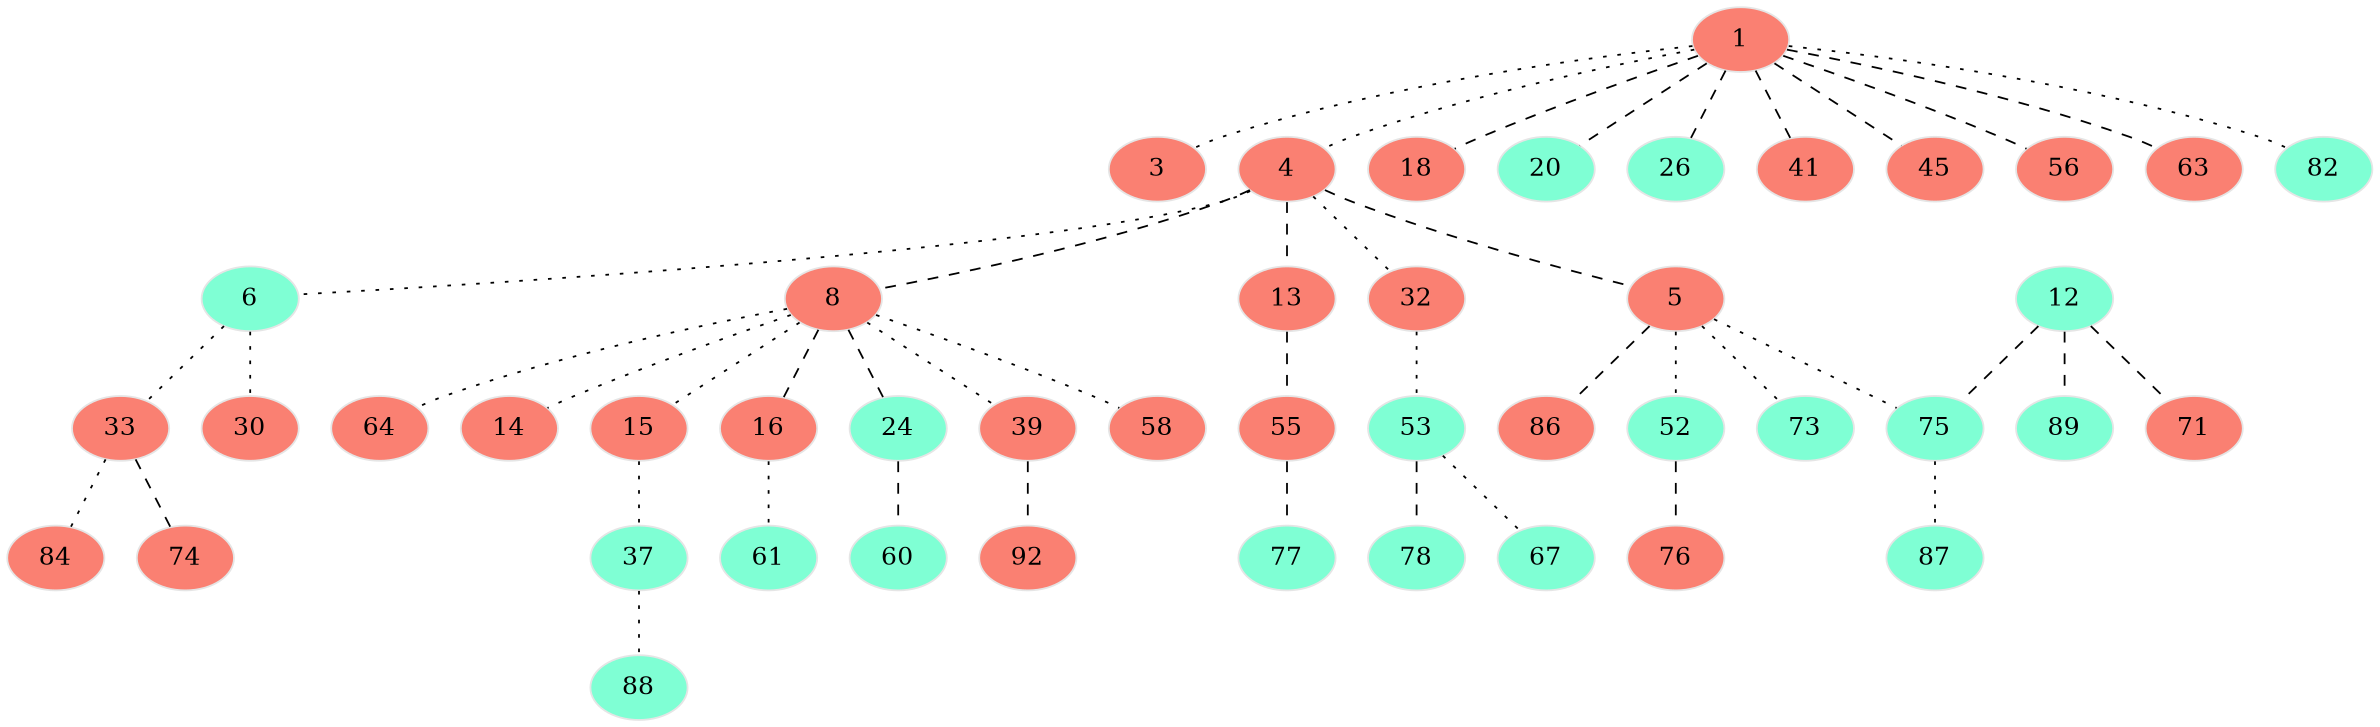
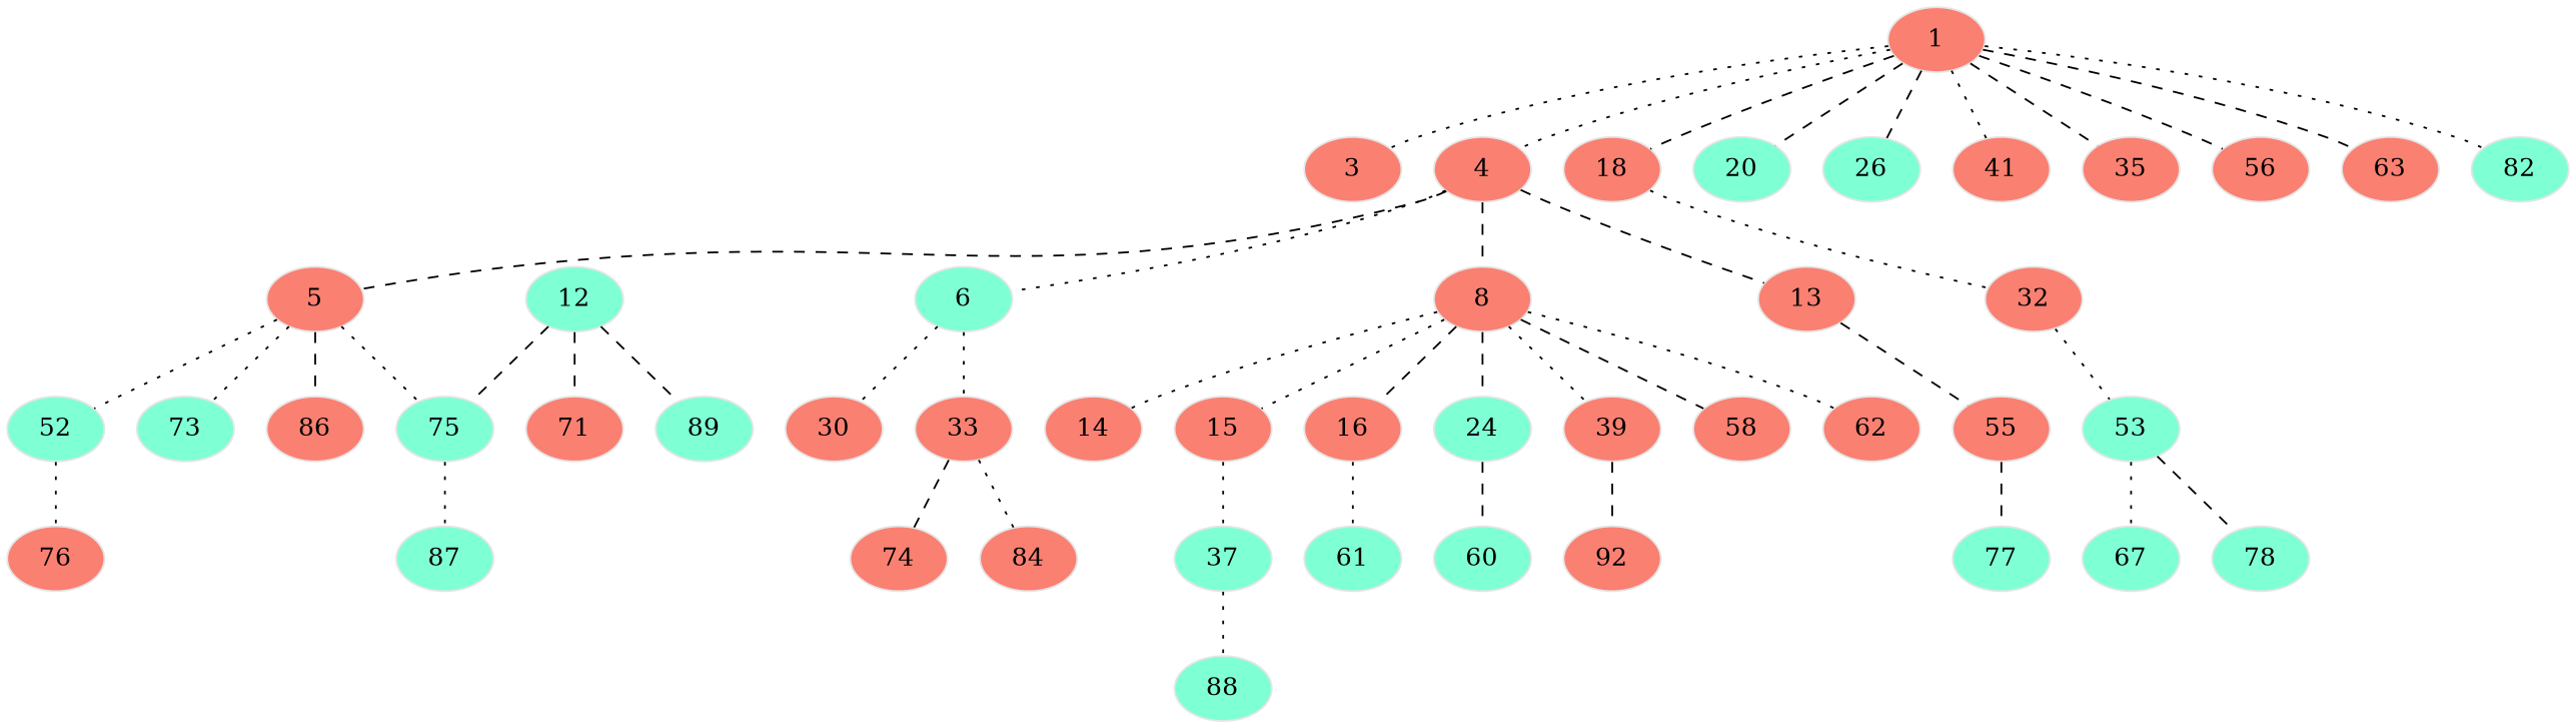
  graph {
    node [color=gray90 fillcolor=salmon style=filled]
    edge [style=dashed]
    1 [super="+2+10+25"]
    3 [super="+9"]
    4
    18 [super="+19"]
    20 [fillcolor=aquamarine super="+21+28+79"]
    26 [fillcolor=aquamarine super="+38+91+35+80+43"]
    41 [super="+42+61"]
-   45 [super="+57"]
+   45 [super="+57" label=35]
    56 [super="+83"]
    63
    82 [fillcolor=aquamarine]
    5 [super="+7+46"]
    6 [fillcolor=aquamarine]
    8
    13
    32 [super="+34"]
    52 [fillcolor=aquamarine super="+69"]
    73 [fillcolor=aquamarine]
    86
    75 [fillcolor=aquamarine]
    30 [super="+72+59+81"]
    33 [super="+68"]
    14 [super="+85"]
    15 [super="+48+17"]
    16 [super="+27"]
    24 [fillcolor=aquamarine super="+66"]
    39
    58
-   64 [super="+92"]
+   64 [super="+92" label=62]
    55
    53 [fillcolor=aquamarine]
    12 [fillcolor=aquamarine super="+49+23+36"]
    71
    89 [fillcolor=aquamarine]
    76
    74
    84
    37 [fillcolor=aquamarine]
    n39 [fillcolor=aquamarine label=61]
    60 [fillcolor=aquamarine]
    n41 [label=92]
    87 [fillcolor=aquamarine]
    77 [fillcolor=aquamarine]
    88 [fillcolor=aquamarine]
    67 [fillcolor=aquamarine]
    78 [fillcolor=aquamarine]
    1 -- 3 [style=dotted]
    1 -- 4 [style=dotted]
    1 -- 18
    1 -- 20
    1 -- 26
-   1 -- 41
+   1 -- 41 [style=dotted]
    1 -- 45
    1 -- 56
    1 -- 63
    1 -- 82 [style=dotted]
    4 -- 5
    4 -- 6 [style=dotted]
    4 -- 8
    4 -- 13
-   4 -- 32 [style=dotted]
+   18 -- 32 [style=dotted]
    5 -- 52 [style=dotted]
    5 -- 73 [style=dotted]
    5 -- 86
    5 -- 75 [style=dotted]
    6 -- 30 [style=dotted]
    6 -- 33 [style=dotted]
    8 -- 14 [style=dotted]
    8 -- 15 [style=dotted]
    8 -- 16
    8 -- 24
    8 -- 39 [style=dotted]
-   8 -- 58 [style=dotted]
+   8 -- 58
    8 -- 64 [style=dotted]
    13 -- 55
    32 -- 53 [style=dotted]
-   52 -- 76
+   52 -- 76 [style=dotted]
    75 -- 87 [style=dotted]
    33 -- 74
    33 -- 84 [style=dotted]
    15 -- 37 [style=dotted]
    16 -- n39 [style=dotted]
    24 -- 60
    39 -- n41
    55 -- 77
    53 -- 67 [style=dotted]
    53 -- 78
    12 -- 75
    12 -- 71
    12 -- 89
    37 -- 88 [style=dotted]
  }
